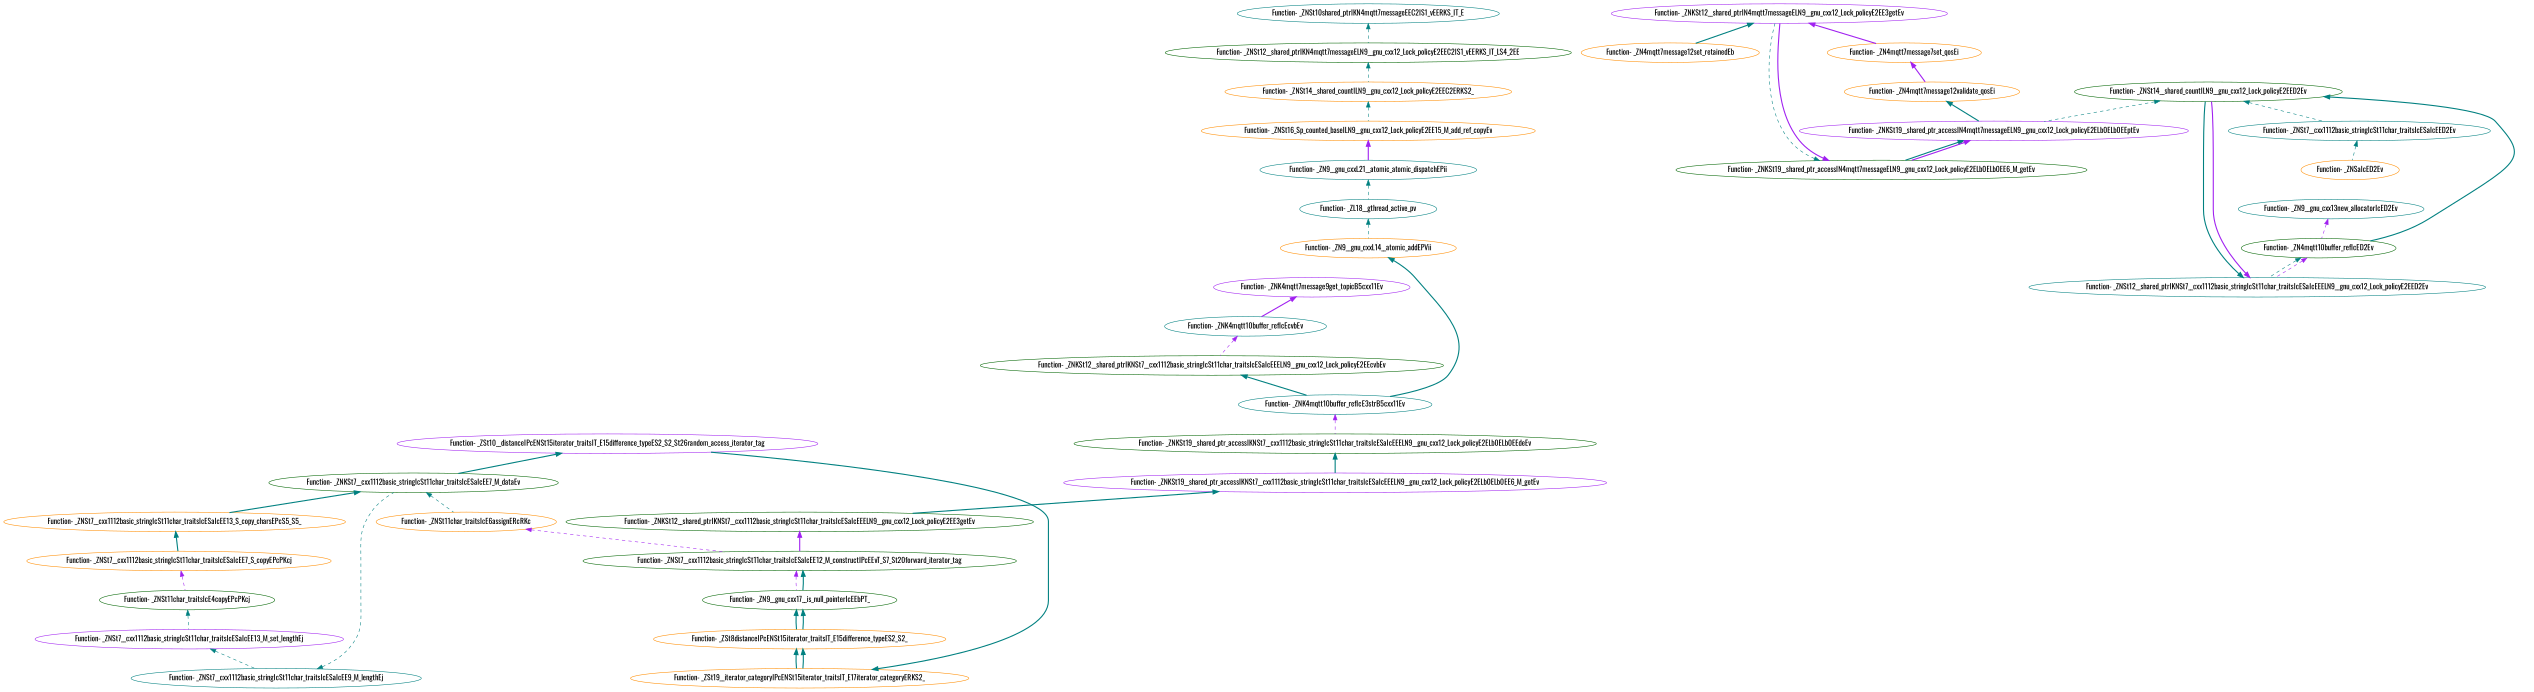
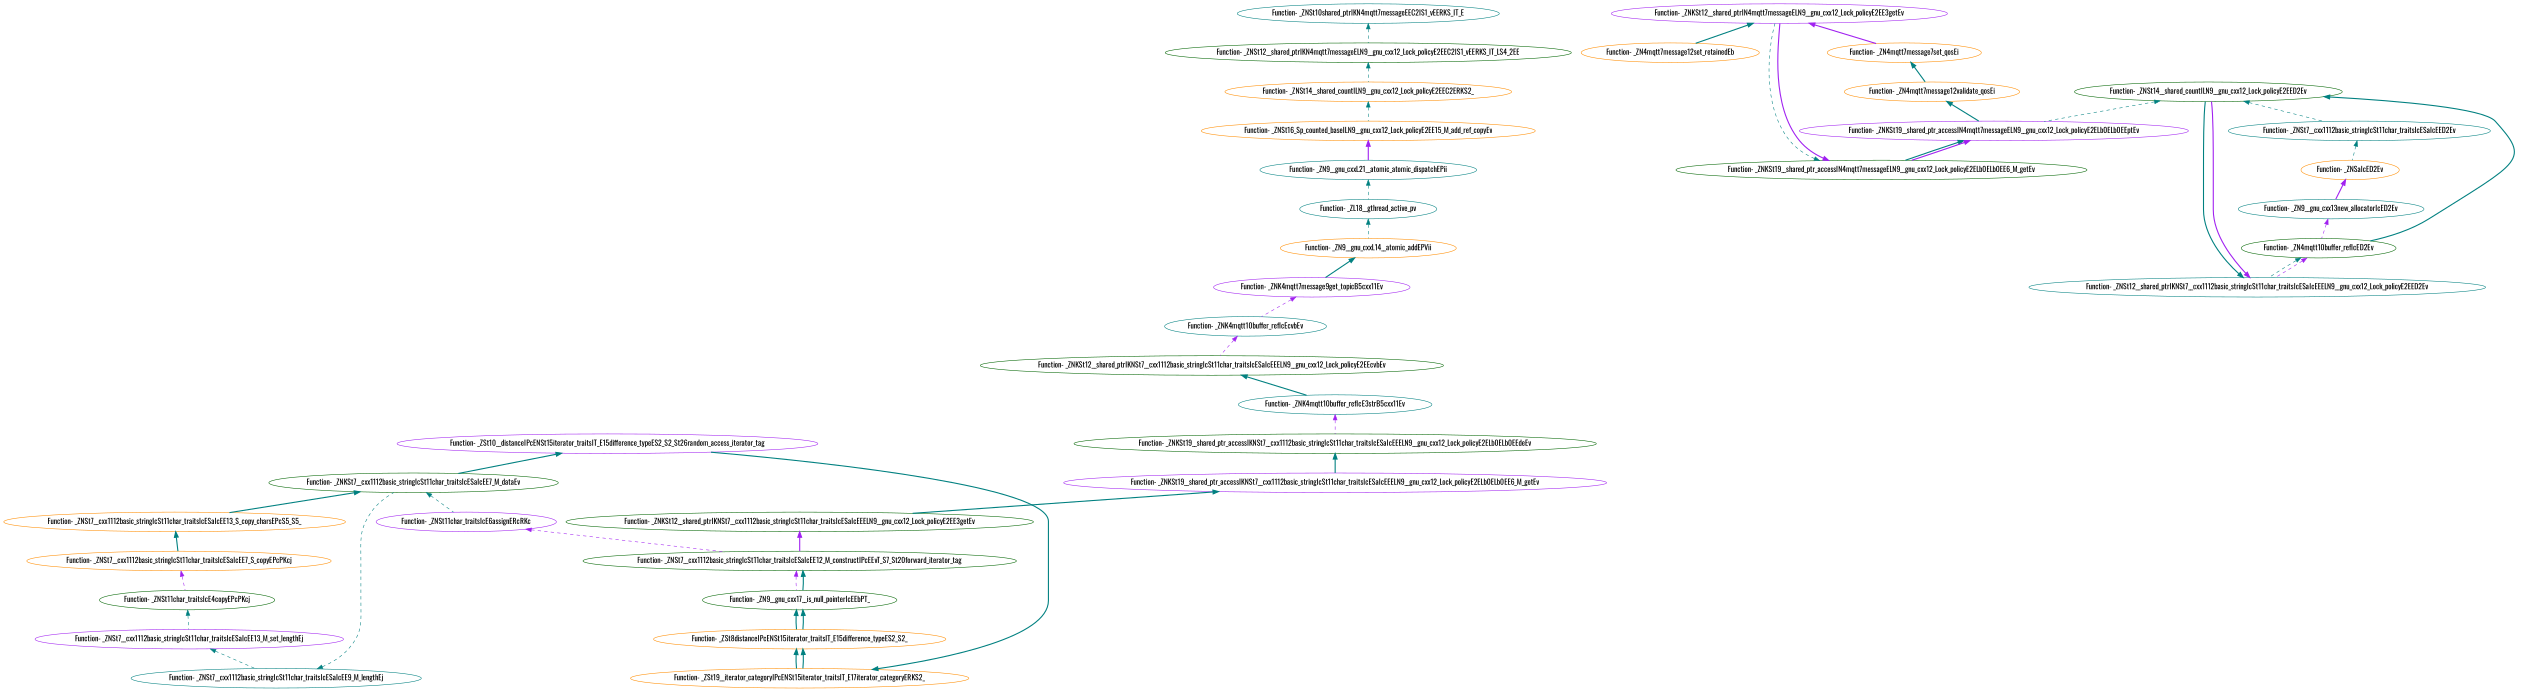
  digraph {
    fontname=Oswald
    node [color=darkorange fontname=Oswald]
    edge [color=teal dir=back fontname=Oswald style=bold]
    "Function- _ZSt10__distanceIPcENSt15iterator_traitsIT_E15difference_typeES2_S2_St26random_access_iterator_tag" [color=purple]
    "Function- _ZSt19__iterator_categoryIPcENSt15iterator_traitsIT_E17iterator_categoryERKS2_"
    "Function- _ZNKSt7__cxx1112basic_stringIcSt11char_traitsIcESaIcEE7_M_dataEv" [color=darkgreen]
    "Function- _ZSt8distanceIPcENSt15iterator_traitsIT_E15difference_typeES2_S2_"
    "Function- _ZN9__gnu_cxx17__is_null_pointerIcEEbPT_" [color=darkgreen]
    "Function- _ZNSt7__cxx1112basic_stringIcSt11char_traitsIcESaIcEE12_M_constructIPcEEvT_S7_St20forward_iterator_tag" [color=darkgreen]
-   "Function- _ZNSt11char_traitsIcE6assignERcRKc"
+   "Function- _ZNSt11char_traitsIcE6assignERcRKc" [color=purple]
    "Function- _ZNSt7__cxx1112basic_stringIcSt11char_traitsIcESaIcEE13_S_copy_charsEPcS5_S5_"
    "Function- _ZNSt7__cxx1112basic_stringIcSt11char_traitsIcESaIcEE7_S_copyEPcPKcj"
    "Function- _ZNSt7__cxx1112basic_stringIcSt11char_traitsIcESaIcEE9_M_lengthEj" [color=teal]
    "Function- _ZNSt7__cxx1112basic_stringIcSt11char_traitsIcESaIcEE13_M_set_lengthEj" [color=purple]
    "Function- _ZNSt11char_traitsIcE4copyEPcPKcj" [color=darkgreen]
    "Function- _ZNKSt12__shared_ptrIKNSt7__cxx1112basic_stringIcSt11char_traitsIcESaIcEEELN9__gnu_cxx12_Lock_policyE2EE3getEv" [color=darkgreen]
    "Function- _ZNKSt19__shared_ptr_accessIKNSt7__cxx1112basic_stringIcSt11char_traitsIcESaIcEEELN9__gnu_cxx12_Lock_policyE2ELb0ELb0EE6_M_getEv" [color=purple]
    "Function- _ZNKSt19__shared_ptr_accessIKNSt7__cxx1112basic_stringIcSt11char_traitsIcESaIcEEELN9__gnu_cxx12_Lock_policyE2ELb0ELb0EEdeEv" [color=darkgreen]
    "Function- _ZNK4mqtt10buffer_refIcE3strB5cxx11Ev" [color=teal]
    "Function- _ZNKSt12__shared_ptrIKNSt7__cxx1112basic_stringIcSt11char_traitsIcESaIcEEELN9__gnu_cxx12_Lock_policyE2EEcvbEv" [color=darkgreen]
    "Function- _ZNK4mqtt10buffer_refIcEcvbEv" [color=teal]
    "Function- _ZNK4mqtt7message9get_topicB5cxx11Ev" [color=purple]
    n20 [label="Function- _ZN9__gnu_cxxL14__atomic_addEPVii"]
    "Function- _ZL18__gthread_active_pv" [color=teal]
    n22 [color=teal label="Function- _ZN9__gnu_cxxL21__atomic_atomic_dispatchEPii"]
    "Function- _ZNSt16_Sp_counted_baseILN9__gnu_cxx12_Lock_policyE2EE15_M_add_ref_copyEv"
    "Function- _ZNSt14__shared_countILN9__gnu_cxx12_Lock_policyE2EEC2ERKS2_"
    "Function- _ZNSt12__shared_ptrIKN4mqtt7messageELN9__gnu_cxx12_Lock_policyE2EEC2IS1_vEERKS_IT_LS4_2EE" [color=darkgreen]
    "Function- _ZNSt10shared_ptrIKN4mqtt7messageEEC2IS1_vEERKS_IT_E" [color=teal]
    "Function- _ZNKSt12__shared_ptrIN4mqtt7messageELN9__gnu_cxx12_Lock_policyE2EE3getEv" [color=purple]
    "Function- _ZN4mqtt7message12set_retainedEb"
    "Function- _ZN4mqtt7message7set_qosEi"
    "Function- _ZN4mqtt7message12validate_qosEi"
    "Function- _ZNKSt19__shared_ptr_accessIN4mqtt7messageELN9__gnu_cxx12_Lock_policyE2ELb0ELb0EE6_M_getEv" [color=darkgreen]
    "Function- _ZNKSt19__shared_ptr_accessIN4mqtt7messageELN9__gnu_cxx12_Lock_policyE2ELb0ELb0EEptEv" [color=purple]
    "Function- _ZNSt14__shared_countILN9__gnu_cxx12_Lock_policyE2EED2Ev" [color=darkgreen]
    "Function- _ZN4mqtt10buffer_refIcED2Ev" [color=darkgreen]
    "Function- _ZNSt7__cxx1112basic_stringIcSt11char_traitsIcESaIcEED2Ev" [color=teal]
    "Function- _ZNSt12__shared_ptrIKNSt7__cxx1112basic_stringIcSt11char_traitsIcESaIcEEELN9__gnu_cxx12_Lock_policyE2EED2Ev" [color=teal]
    "Function- _ZNSaIcED2Ev"
    "Function- _ZN9__gnu_cxx13new_allocatorIcED2Ev" [color=teal]
    "Function- _ZSt10__distanceIPcENSt15iterator_traitsIT_E15difference_typeES2_S2_St26random_access_iterator_tag" -> "Function- _ZNKSt7__cxx1112basic_stringIcSt11char_traitsIcESaIcEE7_M_dataEv"
    "Function- _ZSt19__iterator_categoryIPcENSt15iterator_traitsIT_E17iterator_categoryERKS2_" -> "Function- _ZSt10__distanceIPcENSt15iterator_traitsIT_E15difference_typeES2_S2_St26random_access_iterator_tag"
    "Function- _ZNKSt7__cxx1112basic_stringIcSt11char_traitsIcESaIcEE7_M_dataEv" -> "Function- _ZNSt11char_traitsIcE6assignERcRKc" [style=dashed]
    "Function- _ZNKSt7__cxx1112basic_stringIcSt11char_traitsIcESaIcEE7_M_dataEv" -> "Function- _ZNSt7__cxx1112basic_stringIcSt11char_traitsIcESaIcEE13_S_copy_charsEPcS5_S5_"
    "Function- _ZSt8distanceIPcENSt15iterator_traitsIT_E15difference_typeES2_S2_" -> "Function- _ZSt19__iterator_categoryIPcENSt15iterator_traitsIT_E17iterator_categoryERKS2_"
    "Function- _ZSt8distanceIPcENSt15iterator_traitsIT_E15difference_typeES2_S2_" -> "Function- _ZSt19__iterator_categoryIPcENSt15iterator_traitsIT_E17iterator_categoryERKS2_"
    "Function- _ZN9__gnu_cxx17__is_null_pointerIcEEbPT_" -> "Function- _ZSt8distanceIPcENSt15iterator_traitsIT_E15difference_typeES2_S2_"
    "Function- _ZN9__gnu_cxx17__is_null_pointerIcEEbPT_" -> "Function- _ZSt8distanceIPcENSt15iterator_traitsIT_E15difference_typeES2_S2_"
    "Function- _ZNSt7__cxx1112basic_stringIcSt11char_traitsIcESaIcEE12_M_constructIPcEEvT_S7_St20forward_iterator_tag" -> "Function- _ZN9__gnu_cxx17__is_null_pointerIcEEbPT_" [color=purple style=dashed]
    "Function- _ZNSt7__cxx1112basic_stringIcSt11char_traitsIcESaIcEE12_M_constructIPcEEvT_S7_St20forward_iterator_tag" -> "Function- _ZN9__gnu_cxx17__is_null_pointerIcEEbPT_"
    "Function- _ZNSt11char_traitsIcE6assignERcRKc" -> "Function- _ZNSt7__cxx1112basic_stringIcSt11char_traitsIcESaIcEE12_M_constructIPcEEvT_S7_St20forward_iterator_tag" [color=purple style=dashed]
    "Function- _ZNSt7__cxx1112basic_stringIcSt11char_traitsIcESaIcEE13_S_copy_charsEPcS5_S5_" -> "Function- _ZNSt7__cxx1112basic_stringIcSt11char_traitsIcESaIcEE7_S_copyEPcPKcj"
    "Function- _ZNSt7__cxx1112basic_stringIcSt11char_traitsIcESaIcEE7_S_copyEPcPKcj" -> "Function- _ZNSt11char_traitsIcE4copyEPcPKcj" [color=purple style=dashed]
    "Function- _ZNSt7__cxx1112basic_stringIcSt11char_traitsIcESaIcEE9_M_lengthEj" -> "Function- _ZNKSt7__cxx1112basic_stringIcSt11char_traitsIcESaIcEE7_M_dataEv" [style=dashed]
    "Function- _ZNSt7__cxx1112basic_stringIcSt11char_traitsIcESaIcEE13_M_set_lengthEj" -> "Function- _ZNSt7__cxx1112basic_stringIcSt11char_traitsIcESaIcEE9_M_lengthEj" [style=dashed]
    "Function- _ZNSt11char_traitsIcE4copyEPcPKcj" -> "Function- _ZNSt7__cxx1112basic_stringIcSt11char_traitsIcESaIcEE13_M_set_lengthEj" [style=dashed]
    "Function- _ZNKSt12__shared_ptrIKNSt7__cxx1112basic_stringIcSt11char_traitsIcESaIcEEELN9__gnu_cxx12_Lock_policyE2EE3getEv" -> "Function- _ZNSt7__cxx1112basic_stringIcSt11char_traitsIcESaIcEE12_M_constructIPcEEvT_S7_St20forward_iterator_tag" [color=purple]
    "Function- _ZNKSt19__shared_ptr_accessIKNSt7__cxx1112basic_stringIcSt11char_traitsIcESaIcEEELN9__gnu_cxx12_Lock_policyE2ELb0ELb0EE6_M_getEv" -> "Function- _ZNKSt12__shared_ptrIKNSt7__cxx1112basic_stringIcSt11char_traitsIcESaIcEEELN9__gnu_cxx12_Lock_policyE2EE3getEv"
    "Function- _ZNKSt19__shared_ptr_accessIKNSt7__cxx1112basic_stringIcSt11char_traitsIcESaIcEEELN9__gnu_cxx12_Lock_policyE2ELb0ELb0EEdeEv" -> "Function- _ZNKSt19__shared_ptr_accessIKNSt7__cxx1112basic_stringIcSt11char_traitsIcESaIcEEELN9__gnu_cxx12_Lock_policyE2ELb0ELb0EE6_M_getEv"
    "Function- _ZNK4mqtt10buffer_refIcE3strB5cxx11Ev" -> "Function- _ZNKSt19__shared_ptr_accessIKNSt7__cxx1112basic_stringIcSt11char_traitsIcESaIcEEELN9__gnu_cxx12_Lock_policyE2ELb0ELb0EEdeEv" [color=purple style=dashed]
    "Function- _ZNKSt12__shared_ptrIKNSt7__cxx1112basic_stringIcSt11char_traitsIcESaIcEEELN9__gnu_cxx12_Lock_policyE2EEcvbEv" -> "Function- _ZNK4mqtt10buffer_refIcE3strB5cxx11Ev"
    "Function- _ZNK4mqtt10buffer_refIcEcvbEv" -> "Function- _ZNKSt12__shared_ptrIKNSt7__cxx1112basic_stringIcSt11char_traitsIcESaIcEEELN9__gnu_cxx12_Lock_policyE2EEcvbEv" [color=purple style=dashed]
-   "Function- _ZNK4mqtt7message9get_topicB5cxx11Ev" -> "Function- _ZNK4mqtt10buffer_refIcEcvbEv" [color=purple]
-   n20 -> "Function- _ZNK4mqtt10buffer_refIcE3strB5cxx11Ev"
+   "Function- _ZNK4mqtt7message9get_topicB5cxx11Ev" -> "Function- _ZNK4mqtt10buffer_refIcEcvbEv" [color=purple style=dashed]
+   n20 -> "Function- _ZNK4mqtt7message9get_topicB5cxx11Ev"
    "Function- _ZL18__gthread_active_pv" -> n20 [style=dashed]
    n22 -> "Function- _ZL18__gthread_active_pv" [style=dashed]
    "Function- _ZNSt16_Sp_counted_baseILN9__gnu_cxx12_Lock_policyE2EE15_M_add_ref_copyEv" -> n22 [color=purple]
    "Function- _ZNSt14__shared_countILN9__gnu_cxx12_Lock_policyE2EEC2ERKS2_" -> "Function- _ZNSt16_Sp_counted_baseILN9__gnu_cxx12_Lock_policyE2EE15_M_add_ref_copyEv" [style=dashed]
    "Function- _ZNSt12__shared_ptrIKN4mqtt7messageELN9__gnu_cxx12_Lock_policyE2EEC2IS1_vEERKS_IT_LS4_2EE" -> "Function- _ZNSt14__shared_countILN9__gnu_cxx12_Lock_policyE2EEC2ERKS2_" [style=dashed]
    "Function- _ZNSt10shared_ptrIKN4mqtt7messageEEC2IS1_vEERKS_IT_E" -> "Function- _ZNSt12__shared_ptrIKN4mqtt7messageELN9__gnu_cxx12_Lock_policyE2EEC2IS1_vEERKS_IT_LS4_2EE" [style=dashed]
    "Function- _ZNKSt12__shared_ptrIN4mqtt7messageELN9__gnu_cxx12_Lock_policyE2EE3getEv" -> "Function- _ZN4mqtt7message12set_retainedEb"
    "Function- _ZNKSt12__shared_ptrIN4mqtt7messageELN9__gnu_cxx12_Lock_policyE2EE3getEv" -> "Function- _ZN4mqtt7message7set_qosEi" [color=purple]
-   "Function- _ZN4mqtt7message7set_qosEi" -> "Function- _ZN4mqtt7message12validate_qosEi" [color=purple]
+   "Function- _ZN4mqtt7message7set_qosEi" -> "Function- _ZN4mqtt7message12validate_qosEi"
    "Function- _ZN4mqtt7message12validate_qosEi" -> "Function- _ZNKSt19__shared_ptr_accessIN4mqtt7messageELN9__gnu_cxx12_Lock_policyE2ELb0ELb0EEptEv"
    "Function- _ZNKSt19__shared_ptr_accessIN4mqtt7messageELN9__gnu_cxx12_Lock_policyE2ELb0ELb0EE6_M_getEv" -> "Function- _ZNKSt12__shared_ptrIN4mqtt7messageELN9__gnu_cxx12_Lock_policyE2EE3getEv" [style=dashed]
    "Function- _ZNKSt19__shared_ptr_accessIN4mqtt7messageELN9__gnu_cxx12_Lock_policyE2ELb0ELb0EE6_M_getEv" -> "Function- _ZNKSt12__shared_ptrIN4mqtt7messageELN9__gnu_cxx12_Lock_policyE2EE3getEv" [color=purple]
    "Function- _ZNKSt19__shared_ptr_accessIN4mqtt7messageELN9__gnu_cxx12_Lock_policyE2ELb0ELb0EEptEv" -> "Function- _ZNKSt19__shared_ptr_accessIN4mqtt7messageELN9__gnu_cxx12_Lock_policyE2ELb0ELb0EE6_M_getEv"
    "Function- _ZNKSt19__shared_ptr_accessIN4mqtt7messageELN9__gnu_cxx12_Lock_policyE2ELb0ELb0EEptEv" -> "Function- _ZNKSt19__shared_ptr_accessIN4mqtt7messageELN9__gnu_cxx12_Lock_policyE2ELb0ELb0EE6_M_getEv" [color=purple]
    "Function- _ZNSt14__shared_countILN9__gnu_cxx12_Lock_policyE2EED2Ev" -> "Function- _ZNKSt19__shared_ptr_accessIN4mqtt7messageELN9__gnu_cxx12_Lock_policyE2ELb0ELb0EEptEv" [style=dashed]
    "Function- _ZNSt14__shared_countILN9__gnu_cxx12_Lock_policyE2EED2Ev" -> "Function- _ZN4mqtt10buffer_refIcED2Ev"
    "Function- _ZNSt14__shared_countILN9__gnu_cxx12_Lock_policyE2EED2Ev" -> "Function- _ZNSt7__cxx1112basic_stringIcSt11char_traitsIcESaIcEED2Ev" [style=dashed]
    "Function- _ZN4mqtt10buffer_refIcED2Ev" -> "Function- _ZNSt12__shared_ptrIKNSt7__cxx1112basic_stringIcSt11char_traitsIcESaIcEEELN9__gnu_cxx12_Lock_policyE2EED2Ev" [style=dashed]
    "Function- _ZN4mqtt10buffer_refIcED2Ev" -> "Function- _ZNSt12__shared_ptrIKNSt7__cxx1112basic_stringIcSt11char_traitsIcESaIcEEELN9__gnu_cxx12_Lock_policyE2EED2Ev" [color=purple style=dashed]
    "Function- _ZNSt7__cxx1112basic_stringIcSt11char_traitsIcESaIcEED2Ev" -> "Function- _ZNSaIcED2Ev" [style=dashed]
    "Function- _ZNSt12__shared_ptrIKNSt7__cxx1112basic_stringIcSt11char_traitsIcESaIcEEELN9__gnu_cxx12_Lock_policyE2EED2Ev" -> "Function- _ZNSt14__shared_countILN9__gnu_cxx12_Lock_policyE2EED2Ev"
    "Function- _ZNSt12__shared_ptrIKNSt7__cxx1112basic_stringIcSt11char_traitsIcESaIcEEELN9__gnu_cxx12_Lock_policyE2EED2Ev" -> "Function- _ZNSt14__shared_countILN9__gnu_cxx12_Lock_policyE2EED2Ev" [color=purple]
+   "Function- _ZNSaIcED2Ev" -> "Function- _ZN9__gnu_cxx13new_allocatorIcED2Ev" [color=purple]
    "Function- _ZN9__gnu_cxx13new_allocatorIcED2Ev" -> "Function- _ZN4mqtt10buffer_refIcED2Ev" [color=purple style=dashed]
  }
